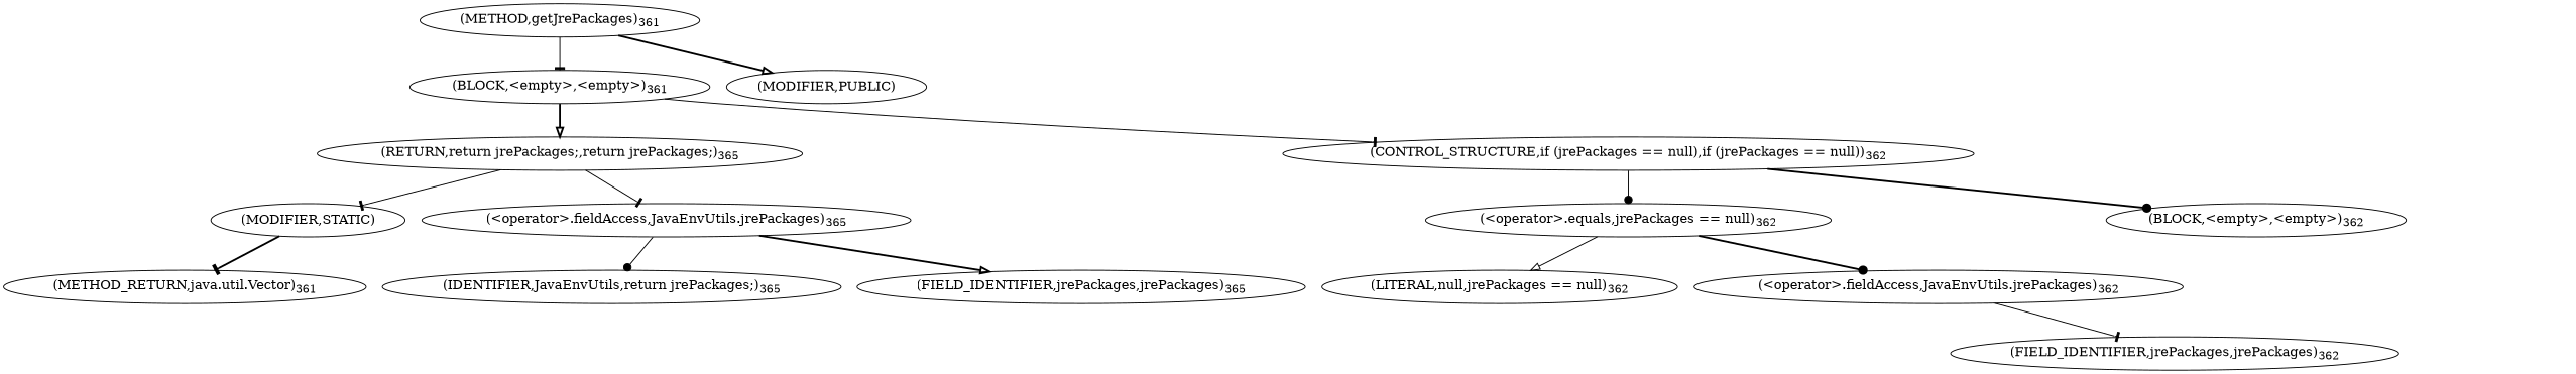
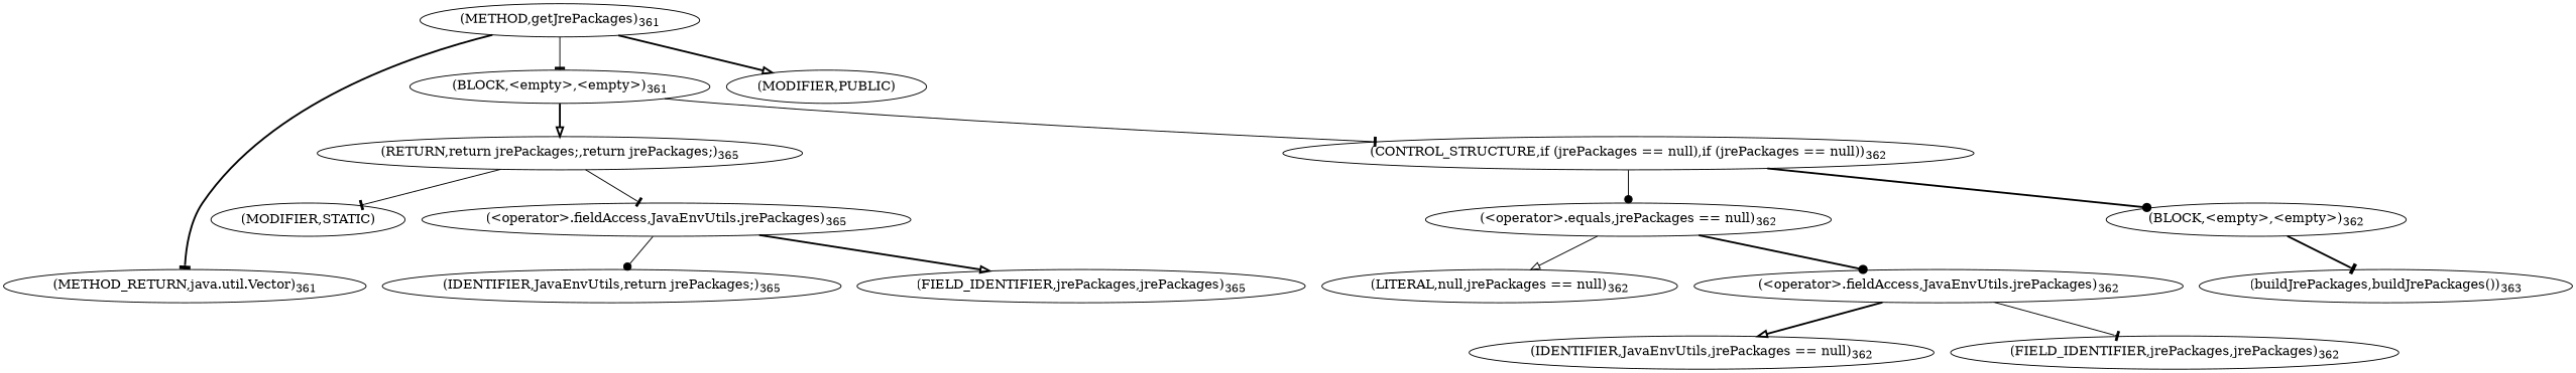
  digraph {
    edge [arrowhead=tee style=solid]
    n1 [label=<(METHOD,getJrePackages)<SUB>361</SUB>>]
    n2 [label=<(BLOCK,&lt;empty&gt;,&lt;empty&gt;)<SUB>361</SUB>>]
    n3 [label=<(MODIFIER,PUBLIC)>]
    n4 [label=<(METHOD_RETURN,java.util.Vector)<SUB>361</SUB>>]
    n5 [label=<(CONTROL_STRUCTURE,if (jrePackages == null),if (jrePackages == null))<SUB>362</SUB>>]
    n6 [label=<(RETURN,return jrePackages;,return jrePackages;)<SUB>365</SUB>>]
    n7 [label=<(MODIFIER,STATIC)>]
    n8 [label=<(&lt;operator&gt;.equals,jrePackages == null)<SUB>362</SUB>>]
    n9 [label=<(BLOCK,&lt;empty&gt;,&lt;empty&gt;)<SUB>362</SUB>>]
    n10 [label=<(&lt;operator&gt;.fieldAccess,JavaEnvUtils.jrePackages)<SUB>365</SUB>>]
    n11 [label=<(&lt;operator&gt;.fieldAccess,JavaEnvUtils.jrePackages)<SUB>362</SUB>>]
    n12 [label=<(LITERAL,null,jrePackages == null)<SUB>362</SUB>>]
+   n13 [label=<(buildJrePackages,buildJrePackages())<SUB>363</SUB>>]
+   n14 [label=<(IDENTIFIER,JavaEnvUtils,jrePackages == null)<SUB>362</SUB>>]
    n15 [label=<(FIELD_IDENTIFIER,jrePackages,jrePackages)<SUB>362</SUB>>]
    n16 [label=<(IDENTIFIER,JavaEnvUtils,return jrePackages;)<SUB>365</SUB>>]
    n17 [label=<(FIELD_IDENTIFIER,jrePackages,jrePackages)<SUB>365</SUB>>]
    n1 -> n2
    n1 -> n3 [arrowhead=onormal style=bold]
-   n7 -> n4 [style=bold]
+   n1 -> n4 [style=bold]
    n2 -> n5
    n2 -> n6 [arrowhead=onormal style=bold]
    n5 -> n8 [arrowhead=dot]
    n5 -> n9 [arrowhead=dot style=bold]
    n6 -> n7
    n6 -> n10
    n8 -> n11 [arrowhead=dot style=bold]
    n8 -> n12 [arrowhead=onormal]
+   n9 -> n13 [style=bold]
    n10 -> n16 [arrowhead=dot]
    n10 -> n17 [arrowhead=onormal style=bold]
+   n11 -> n14 [arrowhead=onormal style=bold]
    n11 -> n15
  }
